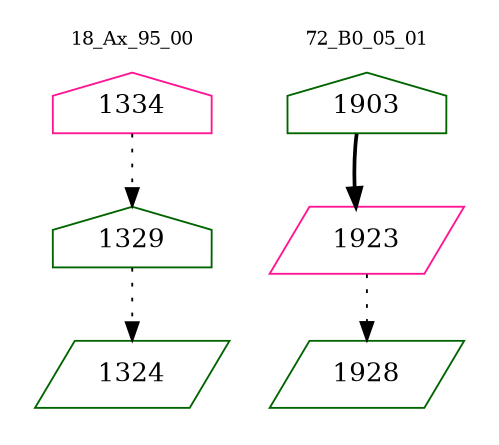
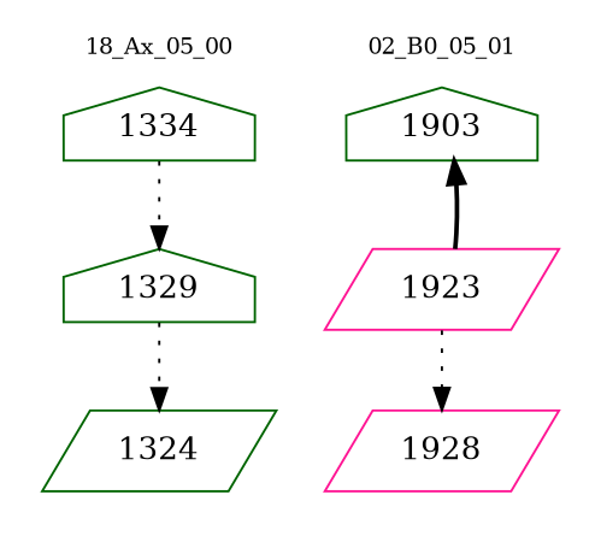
  digraph {
    node [color=darkgreen shape=house]
    edge [color=black style=dotted]
-   n1 [color=deeppink label=1334]
+   n1 [label=1334]
    n2 [label=1329]
    n3 [label=1324 shape=parallelogram]
    n4 [label=1903]
    n5 [color=deeppink label=1923 shape=parallelogram]
-   n6 [label=1928 shape=parallelogram]
+   n6 [color=deeppink label=1928 shape=parallelogram]
    subgraph cluster_1 {
      color=white
      fontsize=10
-     label="18_Ax_95_00"
+     label="18_Ax_05_00"
      n1
      n2
      n3
    }
    subgraph cluster_2 {
      color=white
      fontsize=10
-     label="72_B0_05_01"
+     label="02_B0_05_01"
      n4
      n5
      n6
    }
    n1 -> n2
    n2 -> n3
-   n4 -> n5 [style=bold]
+   n5 -> n4 [style=bold]
    n5 -> n6
  }
